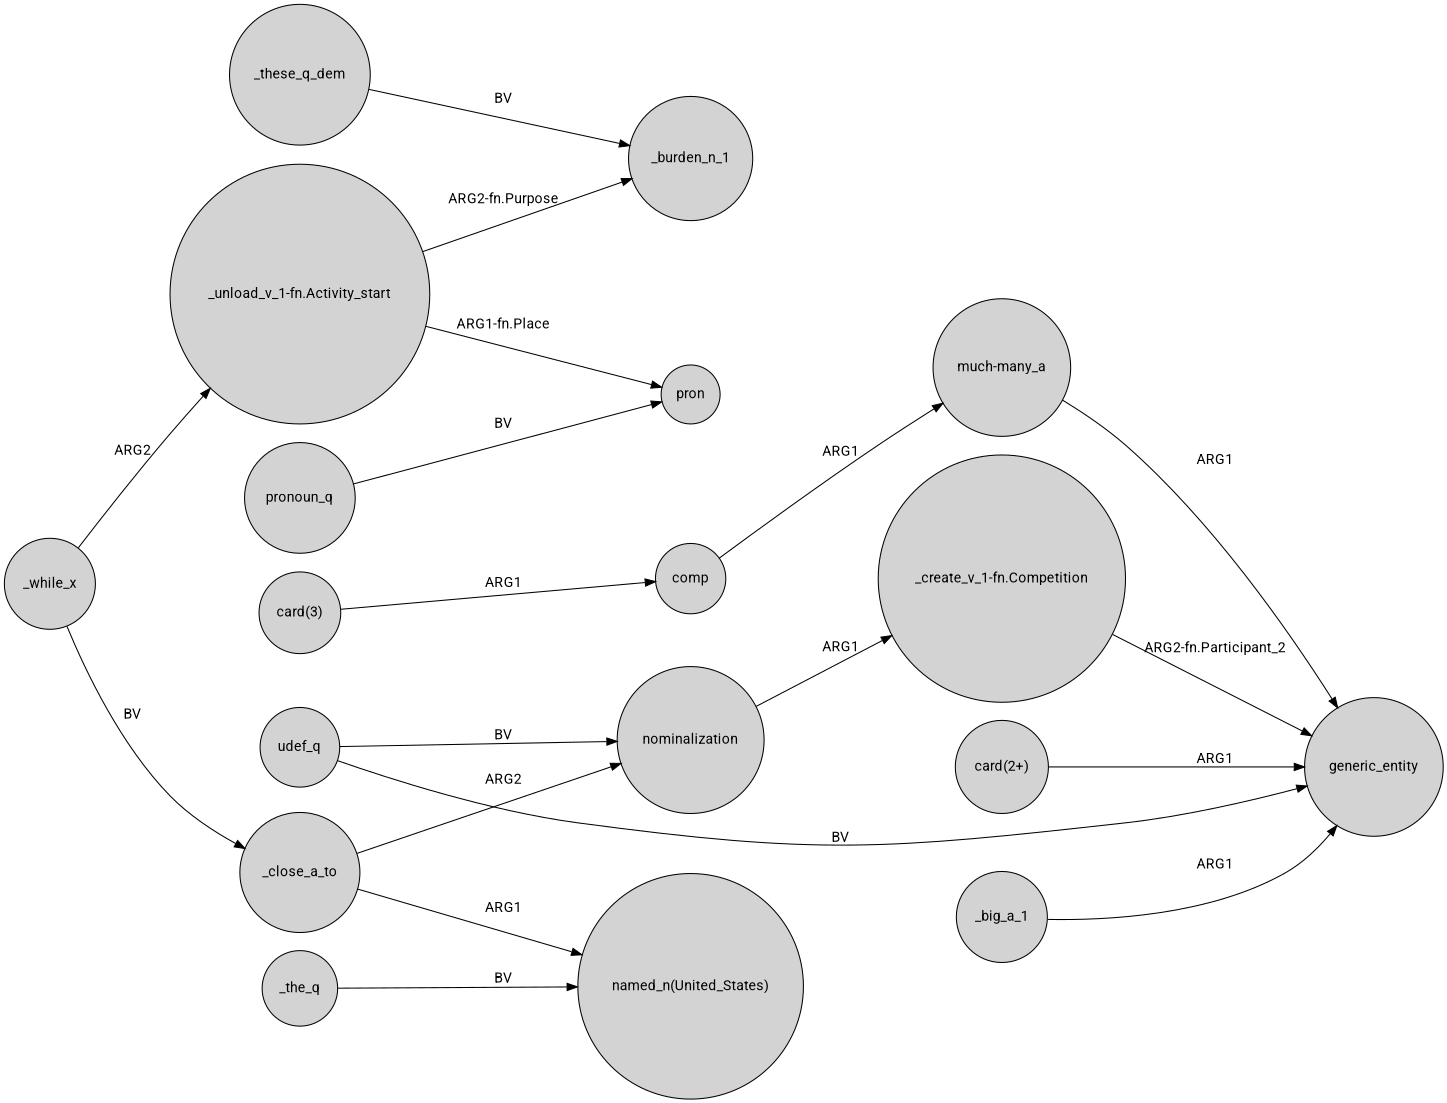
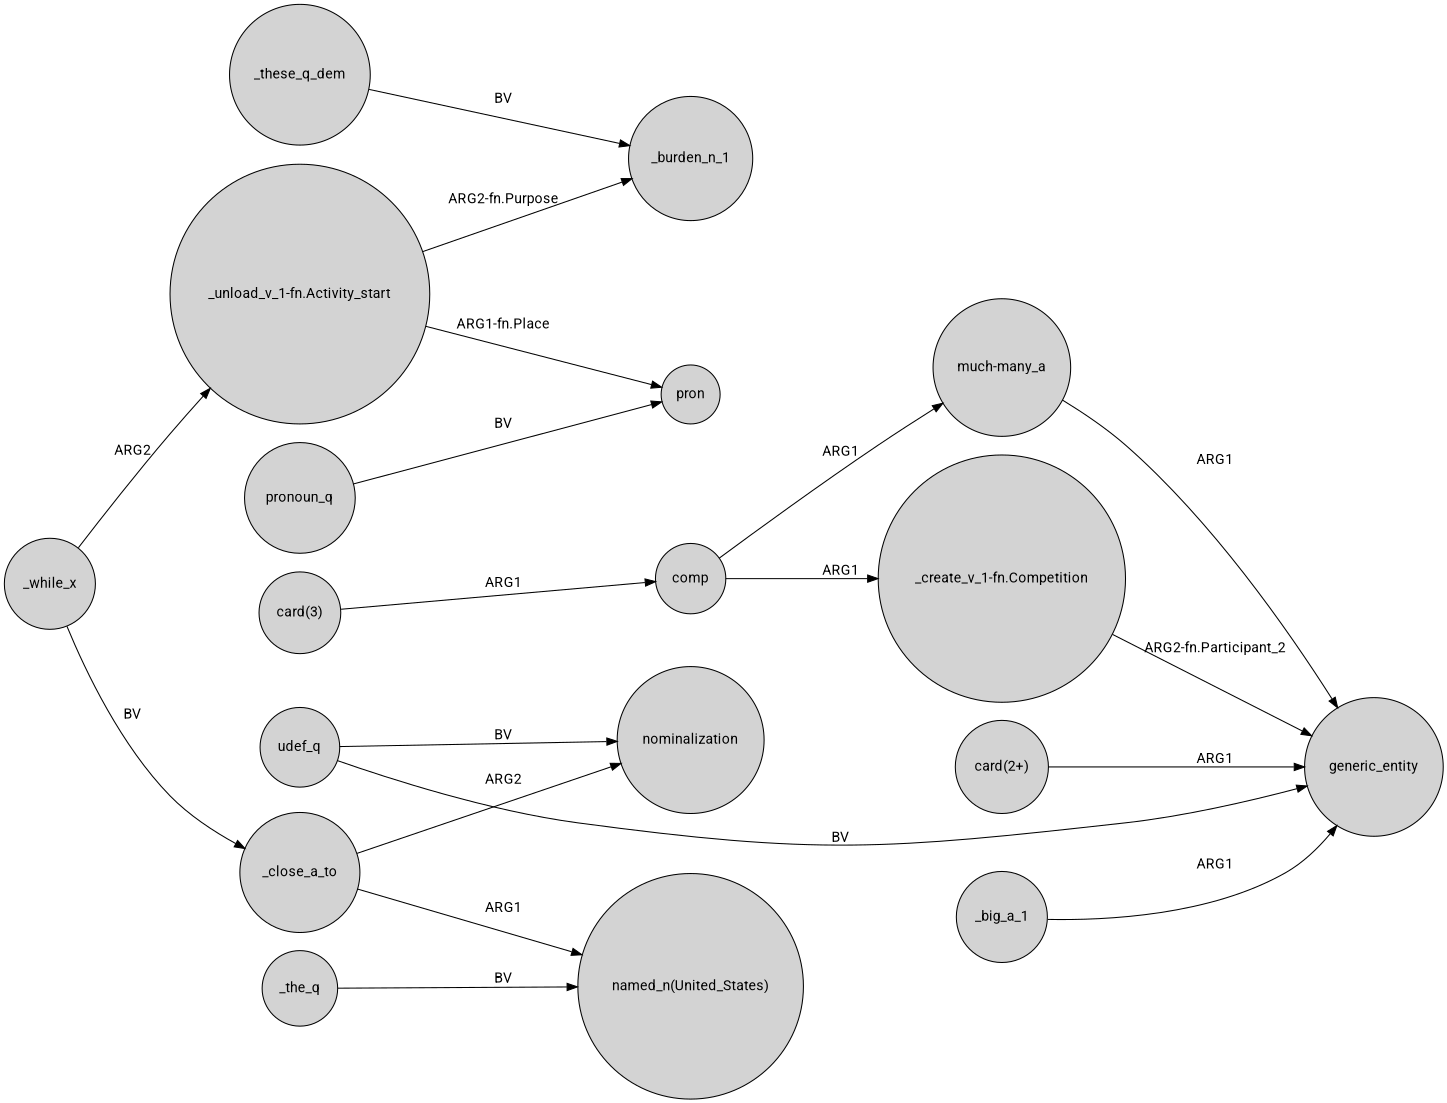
  digraph {
    fontname=Roboto
    rankdir=LR
    node [fontname=Roboto shape=circle style=filled]
    edge [fontname=Roboto]
    _while_x
    "_unload_v_1-fn.Activity_start"
    _close_a_to
    _burden_n_1
    pron
    nominalization
    "named_n(United_States)"
    "much-many_a"
    generic_entity
    "_create_v_1-fn.Competition"
    _the_q
    "card(2+)"
    udef_q
    _these_q_dem
    "card(3)"
    comp
    _big_a_1
    pronoun_q
    _while_x -> "_unload_v_1-fn.Activity_start" [label=ARG2]
    _while_x -> _close_a_to [label=BV]
    "_unload_v_1-fn.Activity_start" -> _burden_n_1 [label="ARG2-fn.Purpose"]
    "_unload_v_1-fn.Activity_start" -> pron [label="ARG1-fn.Place"]
    _close_a_to -> nominalization [label=ARG2]
    _close_a_to -> "named_n(United_States)" [label=ARG1]
-   nominalization -> "_create_v_1-fn.Competition" [label=ARG1]
+   comp -> "_create_v_1-fn.Competition" [label=ARG1]
    "much-many_a" -> generic_entity [label=ARG1]
    "_create_v_1-fn.Competition" -> generic_entity [label="ARG2-fn.Participant_2"]
    _the_q -> "named_n(United_States)" [label=BV]
    "card(2+)" -> generic_entity [label=ARG1]
    udef_q -> nominalization [label=BV]
    udef_q -> generic_entity [label=BV]
    _these_q_dem -> _burden_n_1 [label=BV]
    "card(3)" -> comp [label=ARG1]
    comp -> "much-many_a" [label=ARG1]
    _big_a_1 -> generic_entity [label=ARG1]
    pronoun_q -> pron [label=BV]
  }
